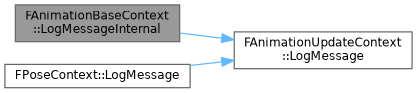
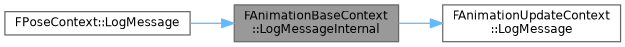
  digraph {
    rankdir=RL
    node [color=grey40 fillcolor=white fontname=Helvetica fontsize=10 shape=box style=filled]
    edge [color=steelblue1 dir=back fontname=Helvetica fontsize=10 labelfontname=Helvetica labelfontsize=10 style=solid]
    n1 [color=gray40 fillcolor=grey60 fontcolor=black height=0.2 label="FAnimationBaseContext\l::LogMessageInternal" width=0.4]
    n2 [height=0.2 label="FPoseContext::LogMessage" width=0.4]
    n3 [height=0.2 label="FAnimationUpdateContext\l::LogMessage" width=0.4]
-   n3 -> n2
+   n1 -> n2
    n3 -> n1
  }
